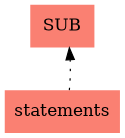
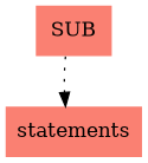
  digraph {
    ordering=out
    node [shape=plaintext style=filled fillcolor=salmon]
    SUB
    statements
-   statements -> SUB [style=dotted arrowhead=normal]
+   SUB -> statements [style=dotted arrowhead=normal]
  }
